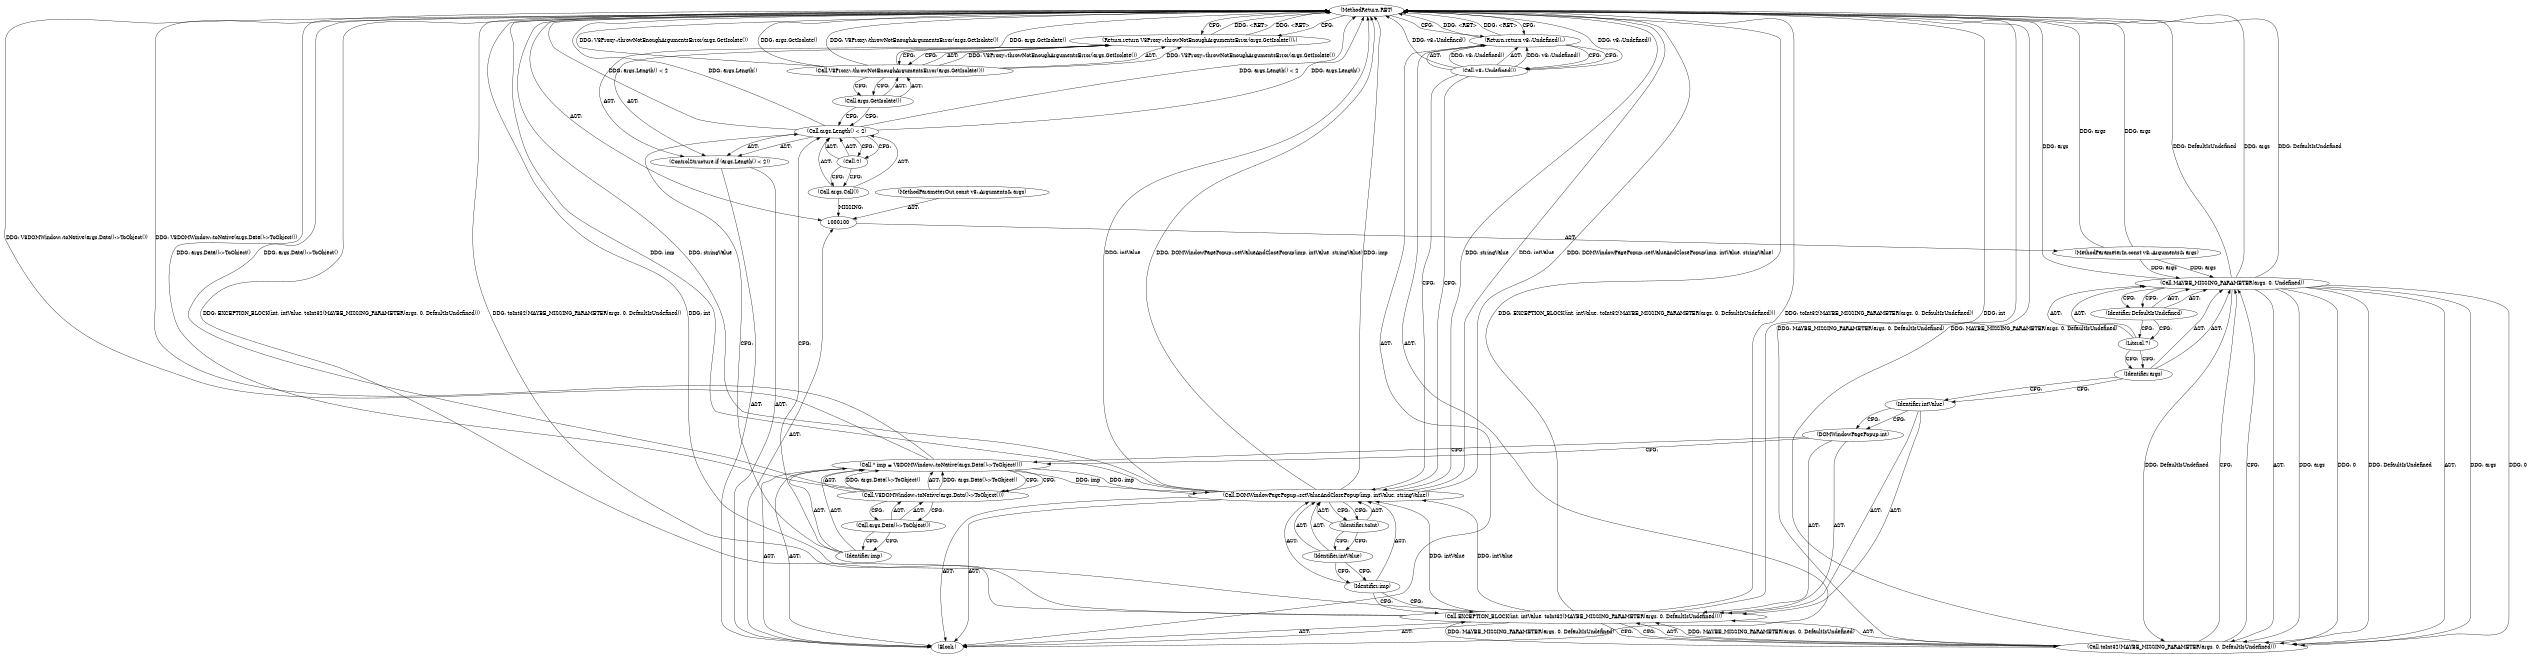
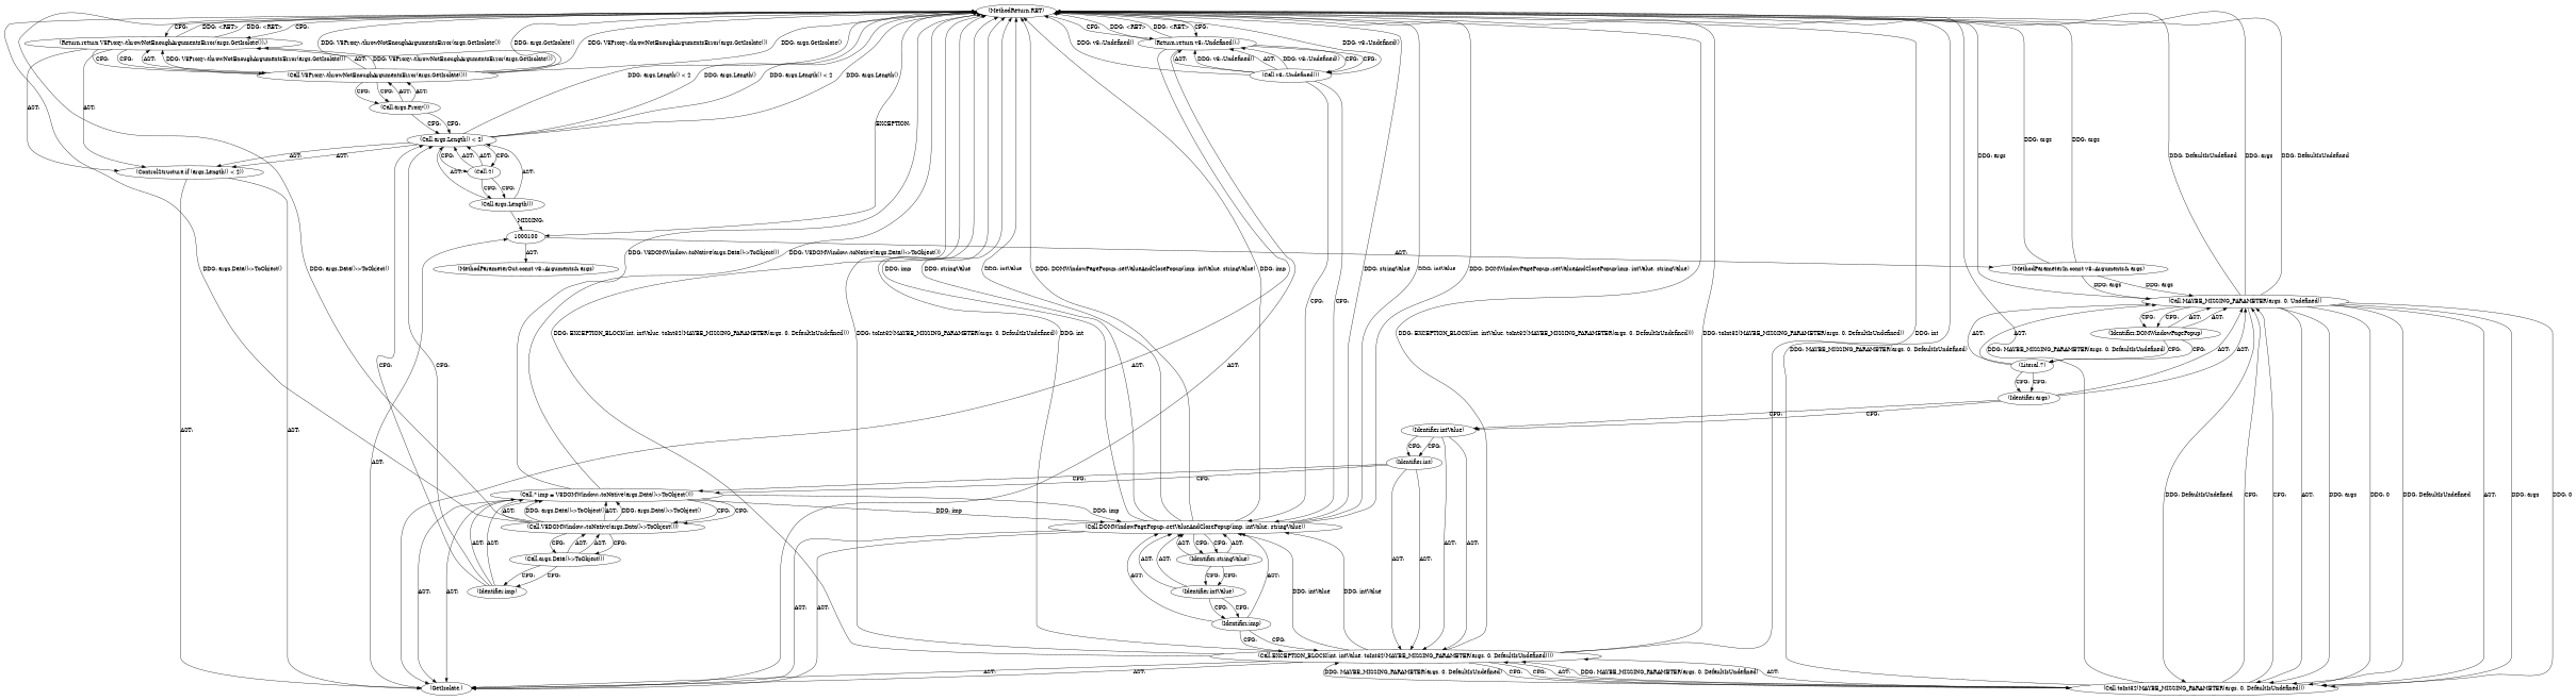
  digraph {
    n1 [label="(MethodReturn,RET)"]
    n2 [label="(Return,return V8Proxy::throwNotEnoughArgumentsError(args.GetIsolate());)"]
    n3 [label="(Return,return v8::Undefined();)"]
    1000100
    n5 [label="(ControlStructure,if (args.Length() < 2))"]
    n6 [label="(Call,V8Proxy::throwNotEnoughArgumentsError(args.GetIsolate()))"]
-   n7 [label="(Block,)"]
+   n7 [label="(GetIsolate,)"]
    n8 [label="(Call,v8::Undefined())"]
    n9 [label="(MethodParameterIn,const v8::Arguments& args)"]
    n10 [label="(Call,MAYBE_MISSING_PARAMETER(args, 0, Undefined))"]
    n11 [label="(Call,toInt32(MAYBE_MISSING_PARAMETER(args, 0, DefaultIsUndefined)))"]
-   n12 [label="(Identifier,DefaultIsUndefined)"]
+   n12 [label="(Identifier,DOMWindowPagePopup)"]
    n13 [label="(MethodParameterOut,const v8::Arguments& args)"]
    n14 [label="(Call,2)"]
    n15 [label="(Call,args.Length() < 2)"]
-   n16 [label="(Call,args.Call())"]
-   n17 [label="(Call,args.GetIsolate())"]
+   n16 [label="(Call,args.Length())"]
+   n17 [label="(Call,args.Proxy())"]
    n18 [label="(Call,* imp = V8DOMWindow::toNative(args.Data()->ToObject()))"]
    n19 [label="(Call,V8DOMWindow::toNative(args.Data()->ToObject()))"]
    n20 [label="(Call,DOMWindowPagePopup::setValueAndClosePopup(imp, intValue, stringValue))"]
    n21 [label="(Call,args.Data()->ToObject())"]
-   n22 [label="(Identifier,toInt)"]
+   n22 [label="(Identifier,stringValue)"]
    n23 [label="(Identifier,imp)"]
-   n24 [label="(DOMWindowPagePopup,int)"]
+   n24 [label="(Identifier,int)"]
    n25 [label="(Call,EXCEPTION_BLOCK(int, intValue, toInt32(MAYBE_MISSING_PARAMETER(args, 0, DefaultIsUndefined))))"]
    n26 [label="(Identifier,intValue)"]
    n27 [label="(Literal,7)"]
    n28 [label="(Identifier,args)"]
    n29 [label="(Identifier,intValue)"]
    n30 [label="(Identifier,imp)"]
    n1 -> n2 [label="CFG: "]
    n1 -> n2 [label="CFG: "]
    n1 -> n3 [label="CFG: "]
    n1 -> n3 [label="CFG: "]
-   n1 -> 1000100 [label="AST: "]
+   n1 -> 1000100 [label="EXCEPTION: "]
    n2 -> n1 [label="DDG: <RET>"]
    n2 -> n1 [label="DDG: <RET>"]
    n2 -> n5 [label="AST: "]
    n2 -> n5 [label="AST: "]
    n2 -> n6 [label="CFG: "]
    n2 -> n6 [label="CFG: "]
    n3 -> n1 [label="DDG: <RET>"]
    n3 -> n1 [label="DDG: <RET>"]
    n3 -> n7 [label="AST: "]
    n3 -> n7 [label="AST: "]
    n3 -> n8 [label="CFG: "]
    n3 -> n8 [label="CFG: "]
    1000100 -> n9 [label="AST: "]
    n5 -> n7 [label="AST: "]
    n5 -> n7 [label="AST: "]
    n6 -> n1 [label="DDG: V8Proxy::throwNotEnoughArgumentsError(args.GetIsolate())"]
    n6 -> n1 [label="DDG: args.GetIsolate()"]
    n6 -> n1 [label="DDG: V8Proxy::throwNotEnoughArgumentsError(args.GetIsolate())"]
    n6 -> n1 [label="DDG: args.GetIsolate()"]
    n6 -> n2 [label="AST: "]
    n6 -> n2 [label="DDG: V8Proxy::throwNotEnoughArgumentsError(args.GetIsolate())"]
    n6 -> n2 [label="AST: "]
    n6 -> n2 [label="DDG: V8Proxy::throwNotEnoughArgumentsError(args.GetIsolate())"]
    n6 -> n17 [label="CFG: "]
    n6 -> n17 [label="CFG: "]
    n7 -> 1000100 [label="AST: "]
    n8 -> n1 [label="DDG: v8::Undefined()"]
    n8 -> n1 [label="DDG: v8::Undefined()"]
    n8 -> n3 [label="AST: "]
    n8 -> n3 [label="DDG: v8::Undefined()"]
    n8 -> n3 [label="AST: "]
    n8 -> n3 [label="DDG: v8::Undefined()"]
    n8 -> n20 [label="CFG: "]
    n8 -> n20 [label="CFG: "]
    n9 -> n1 [label="DDG: args"]
    n9 -> n1 [label="DDG: args"]
    n9 -> n10 [label="DDG: args"]
    n9 -> n10 [label="DDG: args"]
    n10 -> n1 [label="DDG: DefaultIsUndefined"]
    n10 -> n1 [label="DDG: args"]
    n10 -> n1 [label="DDG: DefaultIsUndefined"]
    n10 -> n1 [label="DDG: args"]
    n10 -> n11 [label="AST: "]
    n10 -> n11 [label="DDG: args"]
    n10 -> n11 [label="DDG: 0"]
    n10 -> n11 [label="DDG: DefaultIsUndefined"]
    n10 -> n11 [label="AST: "]
    n10 -> n11 [label="DDG: args"]
    n10 -> n11 [label="DDG: 0"]
    n10 -> n11 [label="DDG: DefaultIsUndefined"]
    n10 -> n12 [label="CFG: "]
    n10 -> n12 [label="CFG: "]
    n11 -> n1 [label="DDG: MAYBE_MISSING_PARAMETER(args, 0, DefaultIsUndefined)"]
    n11 -> n1 [label="DDG: MAYBE_MISSING_PARAMETER(args, 0, DefaultIsUndefined)"]
    n11 -> n10 [label="CFG: "]
    n11 -> n10 [label="CFG: "]
    n11 -> n25 [label="AST: "]
    n11 -> n25 [label="DDG: MAYBE_MISSING_PARAMETER(args, 0, DefaultIsUndefined)"]
    n11 -> n25 [label="AST: "]
    n11 -> n25 [label="DDG: MAYBE_MISSING_PARAMETER(args, 0, DefaultIsUndefined)"]
    n12 -> n10 [label="AST: "]
    n12 -> n10 [label="AST: "]
    n12 -> n27 [label="CFG: "]
    n12 -> n27 [label="CFG: "]
-   n13 -> 1000100 [label="AST: "]
+   1000100 -> n13 [label="AST: "]
    n14 -> n15 [label="AST: "]
    n14 -> n15 [label="AST: "]
    n14 -> n16 [label="CFG: "]
    n14 -> n16 [label="CFG: "]
    n15 -> n1 [label="DDG: args.Length() < 2"]
    n15 -> n1 [label="DDG: args.Length()"]
    n15 -> n1 [label="DDG: args.Length() < 2"]
    n15 -> n1 [label="DDG: args.Length()"]
    n15 -> n5 [label="AST: "]
    n15 -> n5 [label="AST: "]
    n15 -> n14 [label="CFG: "]
    n15 -> n14 [label="CFG: "]
    n16 -> 1000100 [label="MISSING: "]
    n16 -> n15 [label="AST: "]
    n16 -> n15 [label="AST: "]
    n17 -> n6 [label="AST: "]
    n17 -> n6 [label="AST: "]
    n17 -> n15 [label="CFG: "]
    n17 -> n15 [label="CFG: "]
    n18 -> n1 [label="DDG: V8DOMWindow::toNative(args.Data()->ToObject())"]
    n18 -> n1 [label="DDG: V8DOMWindow::toNative(args.Data()->ToObject())"]
    n18 -> n7 [label="AST: "]
    n18 -> n7 [label="AST: "]
    n18 -> n19 [label="CFG: "]
    n18 -> n19 [label="CFG: "]
    n18 -> n20 [label="DDG: imp"]
    n18 -> n20 [label="DDG: imp"]
    n19 -> n1 [label="DDG: args.Data()->ToObject()"]
    n19 -> n1 [label="DDG: args.Data()->ToObject()"]
    n19 -> n18 [label="AST: "]
    n19 -> n18 [label="DDG: args.Data()->ToObject()"]
    n19 -> n18 [label="AST: "]
    n19 -> n18 [label="DDG: args.Data()->ToObject()"]
    n19 -> n21 [label="CFG: "]
    n19 -> n21 [label="CFG: "]
    n20 -> n1 [label="DDG: stringValue"]
    n20 -> n1 [label="DDG: intValue"]
    n20 -> n1 [label="DDG: DOMWindowPagePopup::setValueAndClosePopup(imp, intValue, stringValue)"]
    n20 -> n1 [label="DDG: imp"]
    n20 -> n1 [label="DDG: stringValue"]
    n20 -> n1 [label="DDG: intValue"]
    n20 -> n1 [label="DDG: DOMWindowPagePopup::setValueAndClosePopup(imp, intValue, stringValue)"]
    n20 -> n1 [label="DDG: imp"]
    n20 -> n7 [label="AST: "]
    n20 -> n7 [label="AST: "]
    n20 -> n22 [label="CFG: "]
    n20 -> n22 [label="CFG: "]
    n21 -> n19 [label="AST: "]
    n21 -> n19 [label="AST: "]
    n21 -> n23 [label="CFG: "]
    n21 -> n23 [label="CFG: "]
    n22 -> n20 [label="AST: "]
    n22 -> n20 [label="AST: "]
    n22 -> n29 [label="CFG: "]
    n22 -> n29 [label="CFG: "]
    n23 -> n15 [label="CFG: "]
    n23 -> n15 [label="CFG: "]
    n23 -> n18 [label="AST: "]
    n23 -> n18 [label="AST: "]
    n24 -> n18 [label="CFG: "]
    n24 -> n18 [label="CFG: "]
    n24 -> n25 [label="AST: "]
    n24 -> n25 [label="AST: "]
    n25 -> n1 [label="DDG: EXCEPTION_BLOCK(int, intValue, toInt32(MAYBE_MISSING_PARAMETER(args, 0, DefaultIsUndefined)))"]
    n25 -> n1 [label="DDG: toInt32(MAYBE_MISSING_PARAMETER(args, 0, DefaultIsUndefined))"]
    n25 -> n1 [label="DDG: int"]
    n25 -> n1 [label="DDG: EXCEPTION_BLOCK(int, intValue, toInt32(MAYBE_MISSING_PARAMETER(args, 0, DefaultIsUndefined)))"]
    n25 -> n1 [label="DDG: toInt32(MAYBE_MISSING_PARAMETER(args, 0, DefaultIsUndefined))"]
    n25 -> n1 [label="DDG: int"]
    n25 -> n7 [label="AST: "]
    n25 -> n7 [label="AST: "]
    n25 -> n11 [label="CFG: "]
    n25 -> n11 [label="CFG: "]
    n25 -> n20 [label="DDG: intValue"]
    n25 -> n20 [label="DDG: intValue"]
    n26 -> n24 [label="CFG: "]
    n26 -> n24 [label="CFG: "]
    n26 -> n25 [label="AST: "]
    n26 -> n25 [label="AST: "]
    n27 -> n10 [label="AST: "]
    n27 -> n10 [label="AST: "]
    n27 -> n28 [label="CFG: "]
    n27 -> n28 [label="CFG: "]
    n28 -> n10 [label="AST: "]
    n28 -> n10 [label="AST: "]
    n28 -> n26 [label="CFG: "]
    n28 -> n26 [label="CFG: "]
    n29 -> n20 [label="AST: "]
    n29 -> n20 [label="AST: "]
    n29 -> n30 [label="CFG: "]
    n29 -> n30 [label="CFG: "]
    n30 -> n20 [label="AST: "]
    n30 -> n20 [label="AST: "]
    n30 -> n25 [label="CFG: "]
    n30 -> n25 [label="CFG: "]
  }
